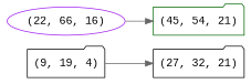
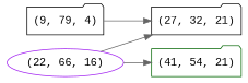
  digraph {
    fontname="Liberation Mono"
    rankdir=LR
    node [color=black fontname="Liberation Mono" shape=folder]
    edge [color=gray40 fontname="Liberation Mono"]
-   "(9, 79, 4)" [label="(9, 19, 4)"]
+   "(9, 79, 4)"
    "(27, 32, 21)"
    "(22, 66, 16)" [color=purple shape=ellipse]
-   "(41, 54, 21)" [color=darkgreen label="(45, 54, 21)"]
+   "(41, 54, 21)" [color=darkgreen]
    "(9, 79, 4)" -> "(27, 32, 21)"
+   "(22, 66, 16)" -> "(27, 32, 21)"
    "(22, 66, 16)" -> "(41, 54, 21)"
  }
